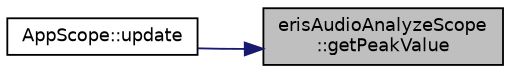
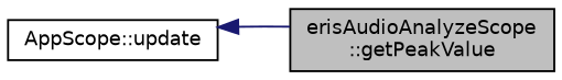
  digraph {
    rankdir=RL
    node [color=black fontname=Helvetica fontsize=10 shape=record style=filled]
    n1 [fillcolor=grey75 fontcolor=black height=0.2 label="erisAudioAnalyzeScope\l::getPeakValue" width=0.4]
    n2 [fillcolor=white height=0.2 label="AppScope::update" width=0.4]
-   n1 -> n2 [color=midnightblue dir=back fontname=Helvetica fontsize=10 labelfontname=Helvetica labelfontsize=10 style=solid]
+   n2 -> n1 [color=midnightblue dir=back fontname=Helvetica fontsize=10 labelfontname=Helvetica labelfontsize=10 style=solid]
  }
